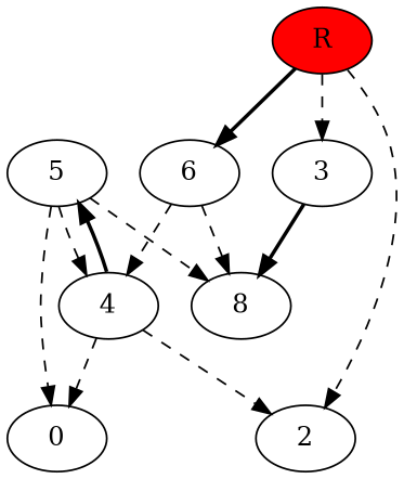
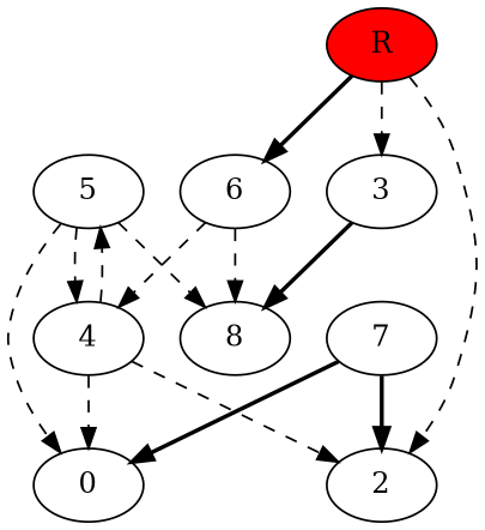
  digraph {
    edge [style=dashed]
    3
    8
    n3 [label=0]
    4
    2
    5
    6
+   7
    R [fillcolor="#ff0000" style=filled]
    3 -> 8 [style=bold]
    4 -> n3
    4 -> 2
-   4 -> 5 [style=bold]
+   4 -> 5
    5 -> 8
    5 -> n3
    5 -> 4
    6 -> 8
    6 -> 4
+   7 -> n3 [style=bold]
+   7 -> 2 [style=bold]
    R -> 3
    R -> 2
    R -> 6 [style=bold]
  }
